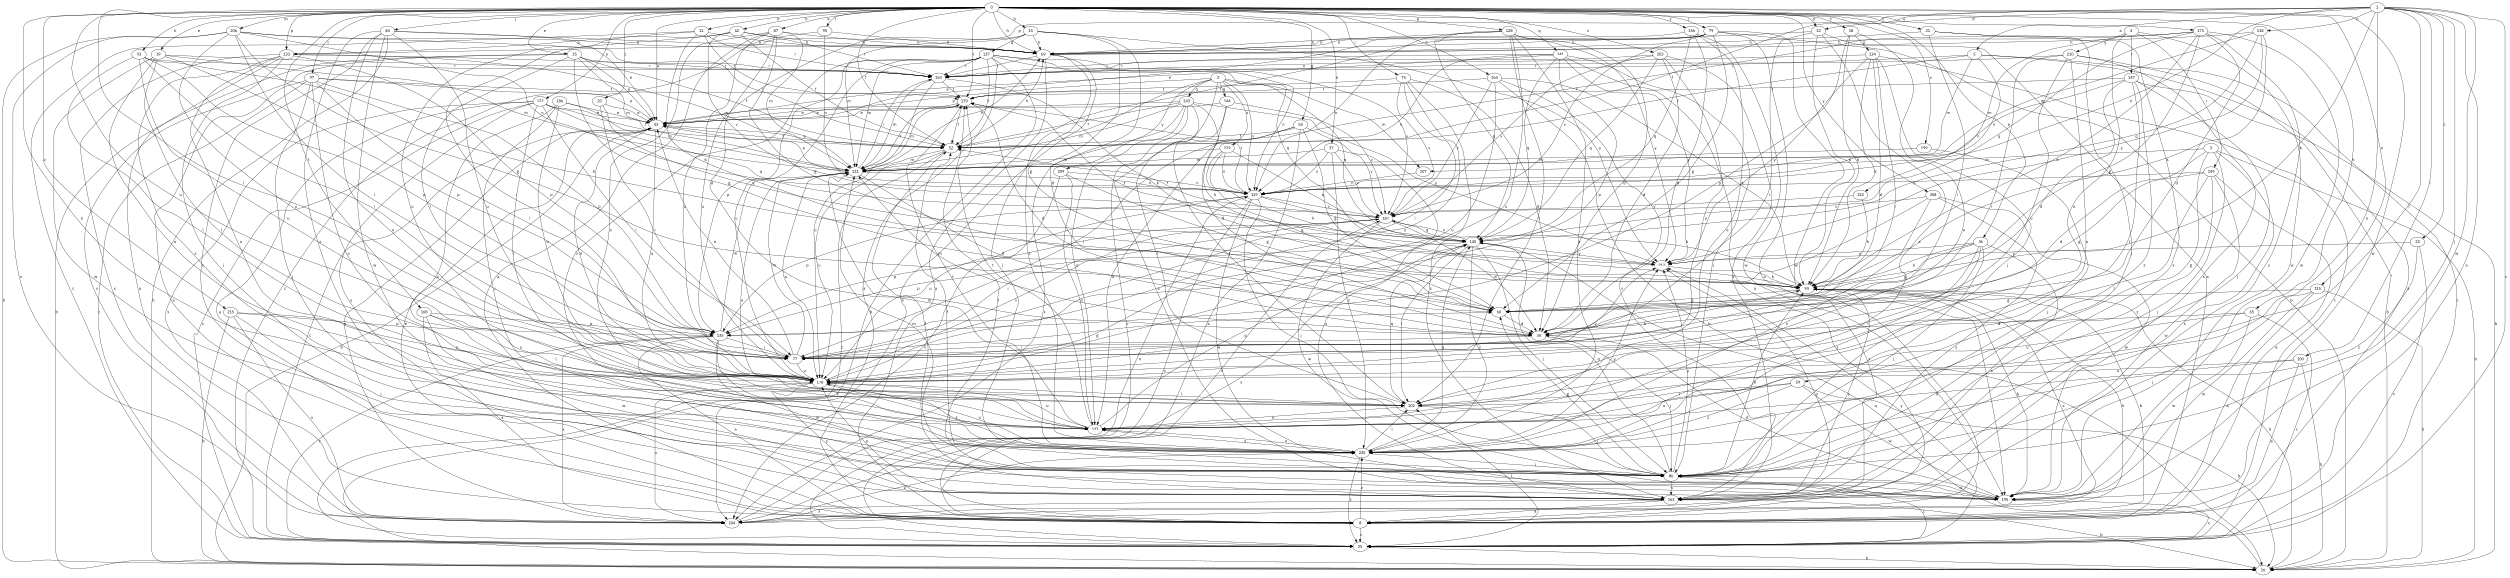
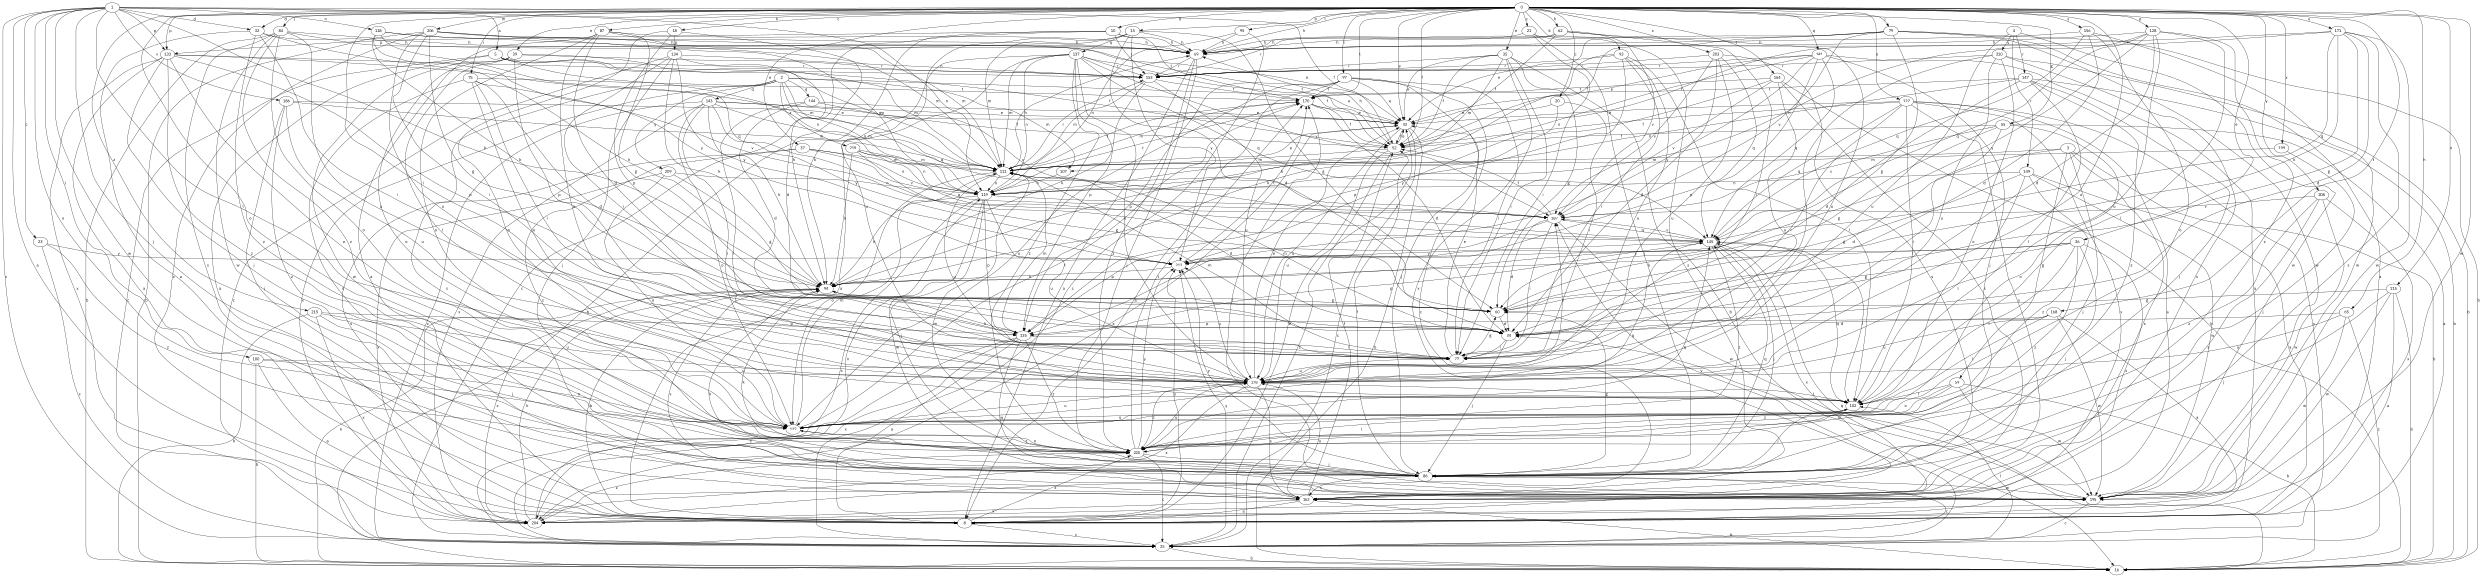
  strict digraph {
    fontname="IBM Plex Sans"
    node [fontname="IBM Plex Sans"]
    edge [fontname="IBM Plex Sans"]
    0
-   11
+   11 [label=10]
    15
    18
    20
    21
    32
    35
    36
    37
    39
    43
    52
    55
    62
    65
    69
    75
    77
    79
    84
    87
    93
    95
    97
    n26 [label=206]
    115
    122
    127
    128
    133
    141
    156
    164
    168
    170
    171
    178
    195
    199
    203
    208
    215
    25
    94
    153
    137
    34
    111
    212
    60
    134
    135
    162
    86
    8
    220
    204
    16
    102
    119
    187
    145
    1
    5
    23
    100
    118
    186
    2
    107
    143
    144
    209
    219
    3
    59
    4
-   110
    147
    149
    210
    0 -> 11 [label=b]
    0 -> 15 [label=b]
    0 -> 18 [label=c]
    0 -> 20 [label=c]
    0 -> 21 [label=c]
    0 -> 32 [label=d]
    0 -> 35 [label=e]
    0 -> 36 [label=e]
    0 -> 37 [label=e]
    0 -> 39 [label=e]
    0 -> 43 [label=e]
    0 -> 52 [label=f]
    0 -> 55 [label=g]
    0 -> 62 [label=h]
    0 -> 65 [label=h]
    0 -> 69 [label=h]
    0 -> 75 [label=i]
    0 -> 77 [label=i]
    0 -> 79 [label=j]
    0 -> 84 [label=j]
    0 -> 87 [label=k]
    0 -> 93 [label=k]
    0 -> 95 [label=l]
    0 -> 97 [label=l]
    0 -> n26 [label=m]
    0 -> 115 [label=n]
    0 -> 122 [label=o]
    0 -> 127 [label=o]
    0 -> 128 [label=p]
    0 -> 133 [label=p]
    0 -> 141 [label=q]
    0 -> 156 [label=s]
    0 -> 164 [label=t]
    0 -> 168 [label=t]
    0 -> 170 [label=t]
    0 -> 171 [label=u]
    0 -> 178 [label=u]
    0 -> 195 [label=w]
    0 -> 199 [label=x]
    0 -> 203 [label=x]
    0 -> 208 [label=y]
    0 -> 215 [label=z]
    11 -> 69 [label=h]
    11 -> 133 [label=p]
    11 -> 170 [label=t]
    11 -> 25 [label=c]
    11 -> 94 [label=k]
    11 -> 153 [label=r]
    15 -> 69 [label=h]
    15 -> 178 [label=u]
    15 -> 137 [label=q]
    15 -> 34 [label=d]
    15 -> 111 [label=m]
    15 -> 212 [label=y]
    15 -> 60 [label=g]
    18 -> 127 [label=o]
    18 -> 94 [label=k]
    18 -> 134 [label=p]
    18 -> 135 [label=p]
    20 -> 43 [label=e]
    20 -> 77 [label=i]
    20 -> 212 [label=y]
    21 -> 69 [label=h]
    21 -> 77 [label=i]
    21 -> 162 [label=s]
    21 -> 86 [label=j]
    32 -> 69 [label=h]
    32 -> 77 [label=i]
    32 -> 94 [label=k]
    32 -> 8 [label=a]
    32 -> 220 [label=z]
    35 -> 43 [label=e]
    35 -> 52 [label=f]
    35 -> 77 [label=i]
    35 -> 153 [label=r]
    35 -> 111 [label=m]
    35 -> 60 [label=g]
    35 -> 204 [label=x]
    35 -> 16 [label=b]
    36 -> 94 [label=k]
    36 -> 212 [label=y]
    36 -> 60 [label=g]
    36 -> 162 [label=s]
    36 -> 86 [label=j]
    36 -> 220 [label=z]
    36 -> 102 [label=l]
    37 -> 111 [label=m]
    37 -> 162 [label=s]
    37 -> 220 [label=z]
    37 -> 119 [label=n]
    37 -> 187 [label=v]
    39 -> 127 [label=o]
    39 -> 195 [label=w]
    39 -> 153 [label=r]
    39 -> 111 [label=m]
    39 -> 135 [label=p]
    39 -> 102 [label=l]
    43 -> 52 [label=f]
    43 -> 178 [label=u]
    43 -> 25 [label=c]
    43 -> 204 [label=x]
    43 -> 16 [label=b]
    52 -> 43 [label=e]
    52 -> 69 [label=h]
    52 -> 178 [label=u]
    52 -> 25 [label=c]
    52 -> 111 [label=m]
    55 -> 52 [label=f]
    55 -> 77 [label=i]
    55 -> 127 [label=o]
    55 -> 60 [label=g]
    55 -> 8 [label=a]
    55 -> 187 [label=v]
    62 -> 52 [label=f]
    62 -> 69 [label=h]
    62 -> 77 [label=i]
    62 -> 178 [label=u]
    62 -> 153 [label=r]
    62 -> 187 [label=v]
    65 -> 178 [label=u]
    65 -> 195 [label=w]
    65 -> 25 [label=c]
    65 -> 34 [label=d]
    69 -> 153 [label=r]
    69 -> 86 [label=j]
    69 -> 8 [label=a]
    69 -> 220 [label=z]
    75 -> 77 [label=i]
    75 -> 170 [label=t]
    75 -> 178 [label=u]
    75 -> 34 [label=d]
    75 -> 162 [label=s]
    75 -> 187 [label=v]
    77 -> 43 [label=e]
    77 -> 178 [label=u]
    77 -> 94 [label=k]
    77 -> 111 [label=m]
    77 -> 60 [label=g]
    79 -> 43 [label=e]
    79 -> 52 [label=f]
    79 -> 69 [label=h]
    79 -> 195 [label=w]
    79 -> 60 [label=g]
    79 -> 8 [label=a]
    79 -> 16 [label=b]
    79 -> 187 [label=v]
    84 -> 43 [label=e]
    84 -> 69 [label=h]
    84 -> 127 [label=o]
    84 -> 178 [label=u]
    84 -> 195 [label=w]
    84 -> 162 [label=s]
    84 -> 220 [label=z]
    84 -> 16 [label=b]
    87 -> 69 [label=h]
    87 -> 127 [label=o]
    87 -> 178 [label=u]
    87 -> 34 [label=d]
    87 -> 111 [label=m]
    87 -> 60 [label=g]
    87 -> 8 [label=a]
    93 -> 77 [label=i]
    93 -> 178 [label=u]
    93 -> 94 [label=k]
    93 -> 153 [label=r]
    93 -> 135 [label=p]
    93 -> 102 [label=l]
    95 -> 69 [label=h]
    95 -> 25 [label=c]
    95 -> 119 [label=n]
    97 -> 43 [label=e]
    97 -> 77 [label=i]
    97 -> 127 [label=o]
    97 -> 170 [label=t]
    97 -> 25 [label=c]
    97 -> 135 [label=p]
    97 -> 86 [label=j]
    97 -> 8 [label=a]
    n26 -> 52 [label=f]
    n26 -> 69 [label=h]
    n26 -> 77 [label=i]
    n26 -> 178 [label=u]
    n26 -> 60 [label=g]
    n26 -> 204 [label=x]
    n26 -> 16 [label=b]
    n26 -> 119 [label=n]
    115 -> 195 [label=w]
    115 -> 60 [label=g]
    115 -> 86 [label=j]
    115 -> 8 [label=a]
    115 -> 16 [label=b]
    122 -> 43 [label=e]
    122 -> 52 [label=f]
    122 -> 77 [label=i]
    122 -> 25 [label=c]
    122 -> 162 [label=s]
    122 -> 8 [label=a]
    122 -> 204 [label=x]
    122 -> 102 [label=l]
    122 -> 145 [label=q]
    127 -> 170 [label=t]
    127 -> 178 [label=u]
    127 -> 111 [label=m]
    127 -> 220 [label=z]
    127 -> 145 [label=q]
    128 -> 69 [label=h]
    128 -> 178 [label=u]
    128 -> 34 [label=d]
    128 -> 212 [label=y]
    128 -> 220 [label=z]
    128 -> 102 [label=l]
    128 -> 119 [label=n]
    128 -> 145 [label=q]
    133 -> 127 [label=o]
    133 -> 153 [label=r]
    133 -> 111 [label=m]
    133 -> 135 [label=p]
    133 -> 86 [label=j]
    133 -> 8 [label=a]
    133 -> 220 [label=z]
    133 -> 204 [label=x]
    141 -> 43 [label=e]
    141 -> 153 [label=r]
    141 -> 212 [label=y]
    141 -> 135 [label=p]
    141 -> 86 [label=j]
    141 -> 8 [label=a]
    141 -> 119 [label=n]
    141 -> 145 [label=q]
    156 -> 69 [label=h]
    156 -> 127 [label=o]
    156 -> 195 [label=w]
    156 -> 34 [label=d]
    156 -> 145 [label=q]
    164 -> 170 [label=t]
    164 -> 178 [label=u]
    164 -> 94 [label=k]
    164 -> 162 [label=s]
    164 -> 16 [label=b]
    164 -> 187 [label=v]
    168 -> 178 [label=u]
    168 -> 195 [label=w]
    168 -> 135 [label=p]
    168 -> 8 [label=a]
    168 -> 102 [label=l]
    170 -> 43 [label=e]
    170 -> 52 [label=f]
    170 -> 34 [label=d]
    170 -> 111 [label=m]
    171 -> 52 [label=f]
    171 -> 69 [label=h]
    171 -> 195 [label=w]
    171 -> 94 [label=k]
    171 -> 34 [label=d]
    171 -> 60 [label=g]
    171 -> 162 [label=s]
    171 -> 145 [label=q]
    178 -> 43 [label=e]
    178 -> 212 [label=y]
    178 -> 162 [label=s]
    178 -> 220 [label=z]
    178 -> 204 [label=x]
    178 -> 102 [label=l]
    178 -> 187 [label=v]
    195 -> 170 [label=t]
    195 -> 25 [label=c]
    195 -> 94 [label=k]
    195 -> 34 [label=d]
    199 -> 111 [label=m]
    199 -> 86 [label=j]
    203 -> 178 [label=u]
    203 -> 153 [label=r]
    203 -> 34 [label=d]
    203 -> 162 [label=s]
    203 -> 187 [label=v]
    203 -> 145 [label=q]
    208 -> 195 [label=w]
    208 -> 162 [label=s]
    208 -> 220 [label=z]
    208 -> 204 [label=x]
    208 -> 187 [label=v]
    215 -> 178 [label=u]
    215 -> 135 [label=p]
    215 -> 86 [label=j]
    215 -> 204 [label=x]
    215 -> 16 [label=b]
    25 -> 212 [label=y]
    25 -> 16 [label=b]
    25 -> 102 [label=l]
    94 -> 60 [label=g]
    94 -> 162 [label=s]
    94 -> 204 [label=x]
    153 -> 170 [label=t]
    153 -> 178 [label=u]
    153 -> 94 [label=k]
    153 -> 111 [label=m]
    137 -> 52 [label=f]
    137 -> 178 [label=u]
    137 -> 153 [label=r]
    137 -> 111 [label=m]
    137 -> 135 [label=p]
    137 -> 8 [label=a]
    137 -> 220 [label=z]
    137 -> 16 [label=b]
    137 -> 119 [label=n]
    137 -> 187 [label=v]
    137 -> 145 [label=q]
    34 -> 77 [label=i]
    34 -> 111 [label=m]
    34 -> 86 [label=j]
    111 -> 43 [label=e]
    111 -> 69 [label=h]
    111 -> 127 [label=o]
    111 -> 170 [label=t]
    111 -> 178 [label=u]
    111 -> 153 [label=r]
    111 -> 34 [label=d]
    111 -> 119 [label=n]
    212 -> 170 [label=t]
    212 -> 94 [label=k]
    60 -> 34 [label=d]
    134 -> 77 [label=i]
    134 -> 25 [label=c]
    134 -> 94 [label=k]
    134 -> 153 [label=n]
    134 -> 34 [label=d]
    134 -> 212 [label=y]
    134 -> 86 [label=j]
    135 -> 77 [label=i]
    135 -> 195 [label=w]
    135 -> 25 [label=c]
    135 -> 111 [label=m]
    135 -> 8 [label=a]
    135 -> 220 [label=z]
    135 -> 204 [label=x]
    162 -> 52 [label=f]
    162 -> 178 [label=u]
    162 -> 8 [label=a]
    162 -> 204 [label=x]
    162 -> 16 [label=b]
    86 -> 52 [label=f]
    86 -> 195 [label=w]
    86 -> 25 [label=c]
    86 -> 94 [label=k]
    86 -> 111 [label=m]
    86 -> 212 [label=y]
    86 -> 60 [label=g]
    86 -> 162 [label=s]
    86 -> 145 [label=q]
    8 -> 43 [label=e]
    8 -> 25 [label=c]
    8 -> 94 [label=b]
    8 -> 212 [label=y]
    8 -> 220 [label=z]
    8 -> 187 [label=v]
    220 -> 127 [label=o]
    220 -> 170 [label=t]
    220 -> 178 [label=u]
    220 -> 25 [label=c]
    220 -> 212 [label=y]
    220 -> 86 [label=j]
    220 -> 102 [label=l]
    220 -> 145 [label=q]
    204 -> 94 [label=k]
    204 -> 220 [label=z]
    204 -> 119 [label=n]
    16 -> 94 [label=k]
    16 -> 145 [label=q]
    102 -> 127 [label=o]
    102 -> 86 [label=j]
    102 -> 145 [label=q]
    119 -> 170 [label=t]
    119 -> 178 [label=u]
    119 -> 195 [label=w]
    119 -> 25 [label=c]
    119 -> 94 [label=k]
    119 -> 135 [label=p]
    119 -> 86 [label=j]
    119 -> 187 [label=v]
    187 -> 52 [label=f]
    187 -> 77 [label=i]
    187 -> 195 [label=w]
    187 -> 34 [label=d]
    187 -> 135 [label=p]
    187 -> 145 [label=q]
    145 -> 212 [label=y]
    145 -> 135 [label=p]
    145 -> 86 [label=j]
    145 -> 220 [label=z]
    145 -> 204 [label=x]
    145 -> 102 [label=l]
    145 -> 187 [label=v]
    1 -> 32 [label=d]
    1 -> 52 [label=f]
    1 -> 127 [label=o]
    1 -> 133 [label=p]
    1 -> 195 [label=w]
    1 -> 25 [label=c]
    1 -> 94 [label=k]
    1 -> 86 [label=j]
    1 -> 8 [label=a]
    1 -> 102 [label=l]
    1 -> 119 [label=n]
    1 -> 5 [label=a]
    1 -> 23 [label=c]
    1 -> 100 [label=l]
    1 -> 118 [label=n]
+   1 -> 186 [label=v]
    5 -> 52 [label=f]
    5 -> 25 [label=c]
    5 -> 153 [label=r]
    5 -> 111 [label=m]
    5 -> 8 [label=a]
    5 -> 119 [label=n]
    23 -> 25 [label=c]
    23 -> 212 [label=y]
    23 -> 220 [label=z]
    100 -> 127 [label=o]
    100 -> 178 [label=u]
    100 -> 8 [label=a]
    100 -> 16 [label=b]
    118 -> 69 [label=h]
    118 -> 94 [label=k]
    118 -> 111 [label=m]
    118 -> 212 [label=y]
    118 -> 145 [label=q]
    186 -> 43 [label=e]
    186 -> 178 [label=u]
    186 -> 111 [label=m]
    186 -> 86 [label=j]
    186 -> 220 [label=z]
    2 -> 43 [label=e]
    2 -> 162 [label=s]
    2 -> 204 [label=x]
    2 -> 119 [label=n]
    2 -> 145 [label=q]
    2 -> 107 [label=m]
    2 -> 143 [label=q]
    2 -> 144 [label=q]
    2 -> 209 [label=y]
    2 -> 219 [label=z]
    107 -> 119 [label=n]
    143 -> 43 [label=e]
    143 -> 52 [label=f]
    143 -> 127 [label=o]
    143 -> 25 [label=c]
    143 -> 94 [label=k]
    143 -> 111 [label=m]
    143 -> 212 [label=y]
    143 -> 204 [label=x]
    143 -> 102 [label=l]
    144 -> 43 [label=e]
    144 -> 34 [label=d]
    144 -> 102 [label=l]
    144 -> 187 [label=v]
    209 -> 127 [label=o]
    209 -> 60 [label=g]
    209 -> 204 [label=x]
    209 -> 119 [label=n]
    219 -> 94 [label=k]
    219 -> 111 [label=m]
    219 -> 60 [label=g]
    219 -> 119 [label=n]
    219 -> 145 [label=q]
    3 -> 34 [label=d]
    3 -> 162 [label=s]
    3 -> 86 [label=j]
    3 -> 16 [label=b]
    3 -> 107 [label=m]
    3 -> 59 [label=g]
    59 -> 127 [label=o]
    59 -> 195 [label=w]
    59 -> 220 [label=z]
    59 -> 16 [label=b]
    59 -> 102 [label=l]
    4 -> 178 [label=u]
    4 -> 195 [label=w]
-   4 -> 110 [label=m]
    4 -> 147 [label=r]
    4 -> 149 [label=r]
    4 -> 210 [label=y]
-   110 -> 94 [label=k]
-   110 -> 187 [label=v]
    147 -> 170 [label=t]
    147 -> 34 [label=d]
    147 -> 86 [label=j]
    147 -> 220 [label=z]
    147 -> 16 [label=b]
    147 -> 102 [label=l]
    147 -> 119 [label=n]
    149 -> 195 [label=w]
    149 -> 60 [label=g]
    149 -> 8 [label=a]
    149 -> 220 [label=z]
    149 -> 102 [label=l]
    149 -> 119 [label=n]
    210 -> 77 [label=i]
    210 -> 127 [label=o]
    210 -> 178 [label=u]
    210 -> 153 [label=r]
    210 -> 162 [label=s]
    210 -> 16 [label=b]
  }
